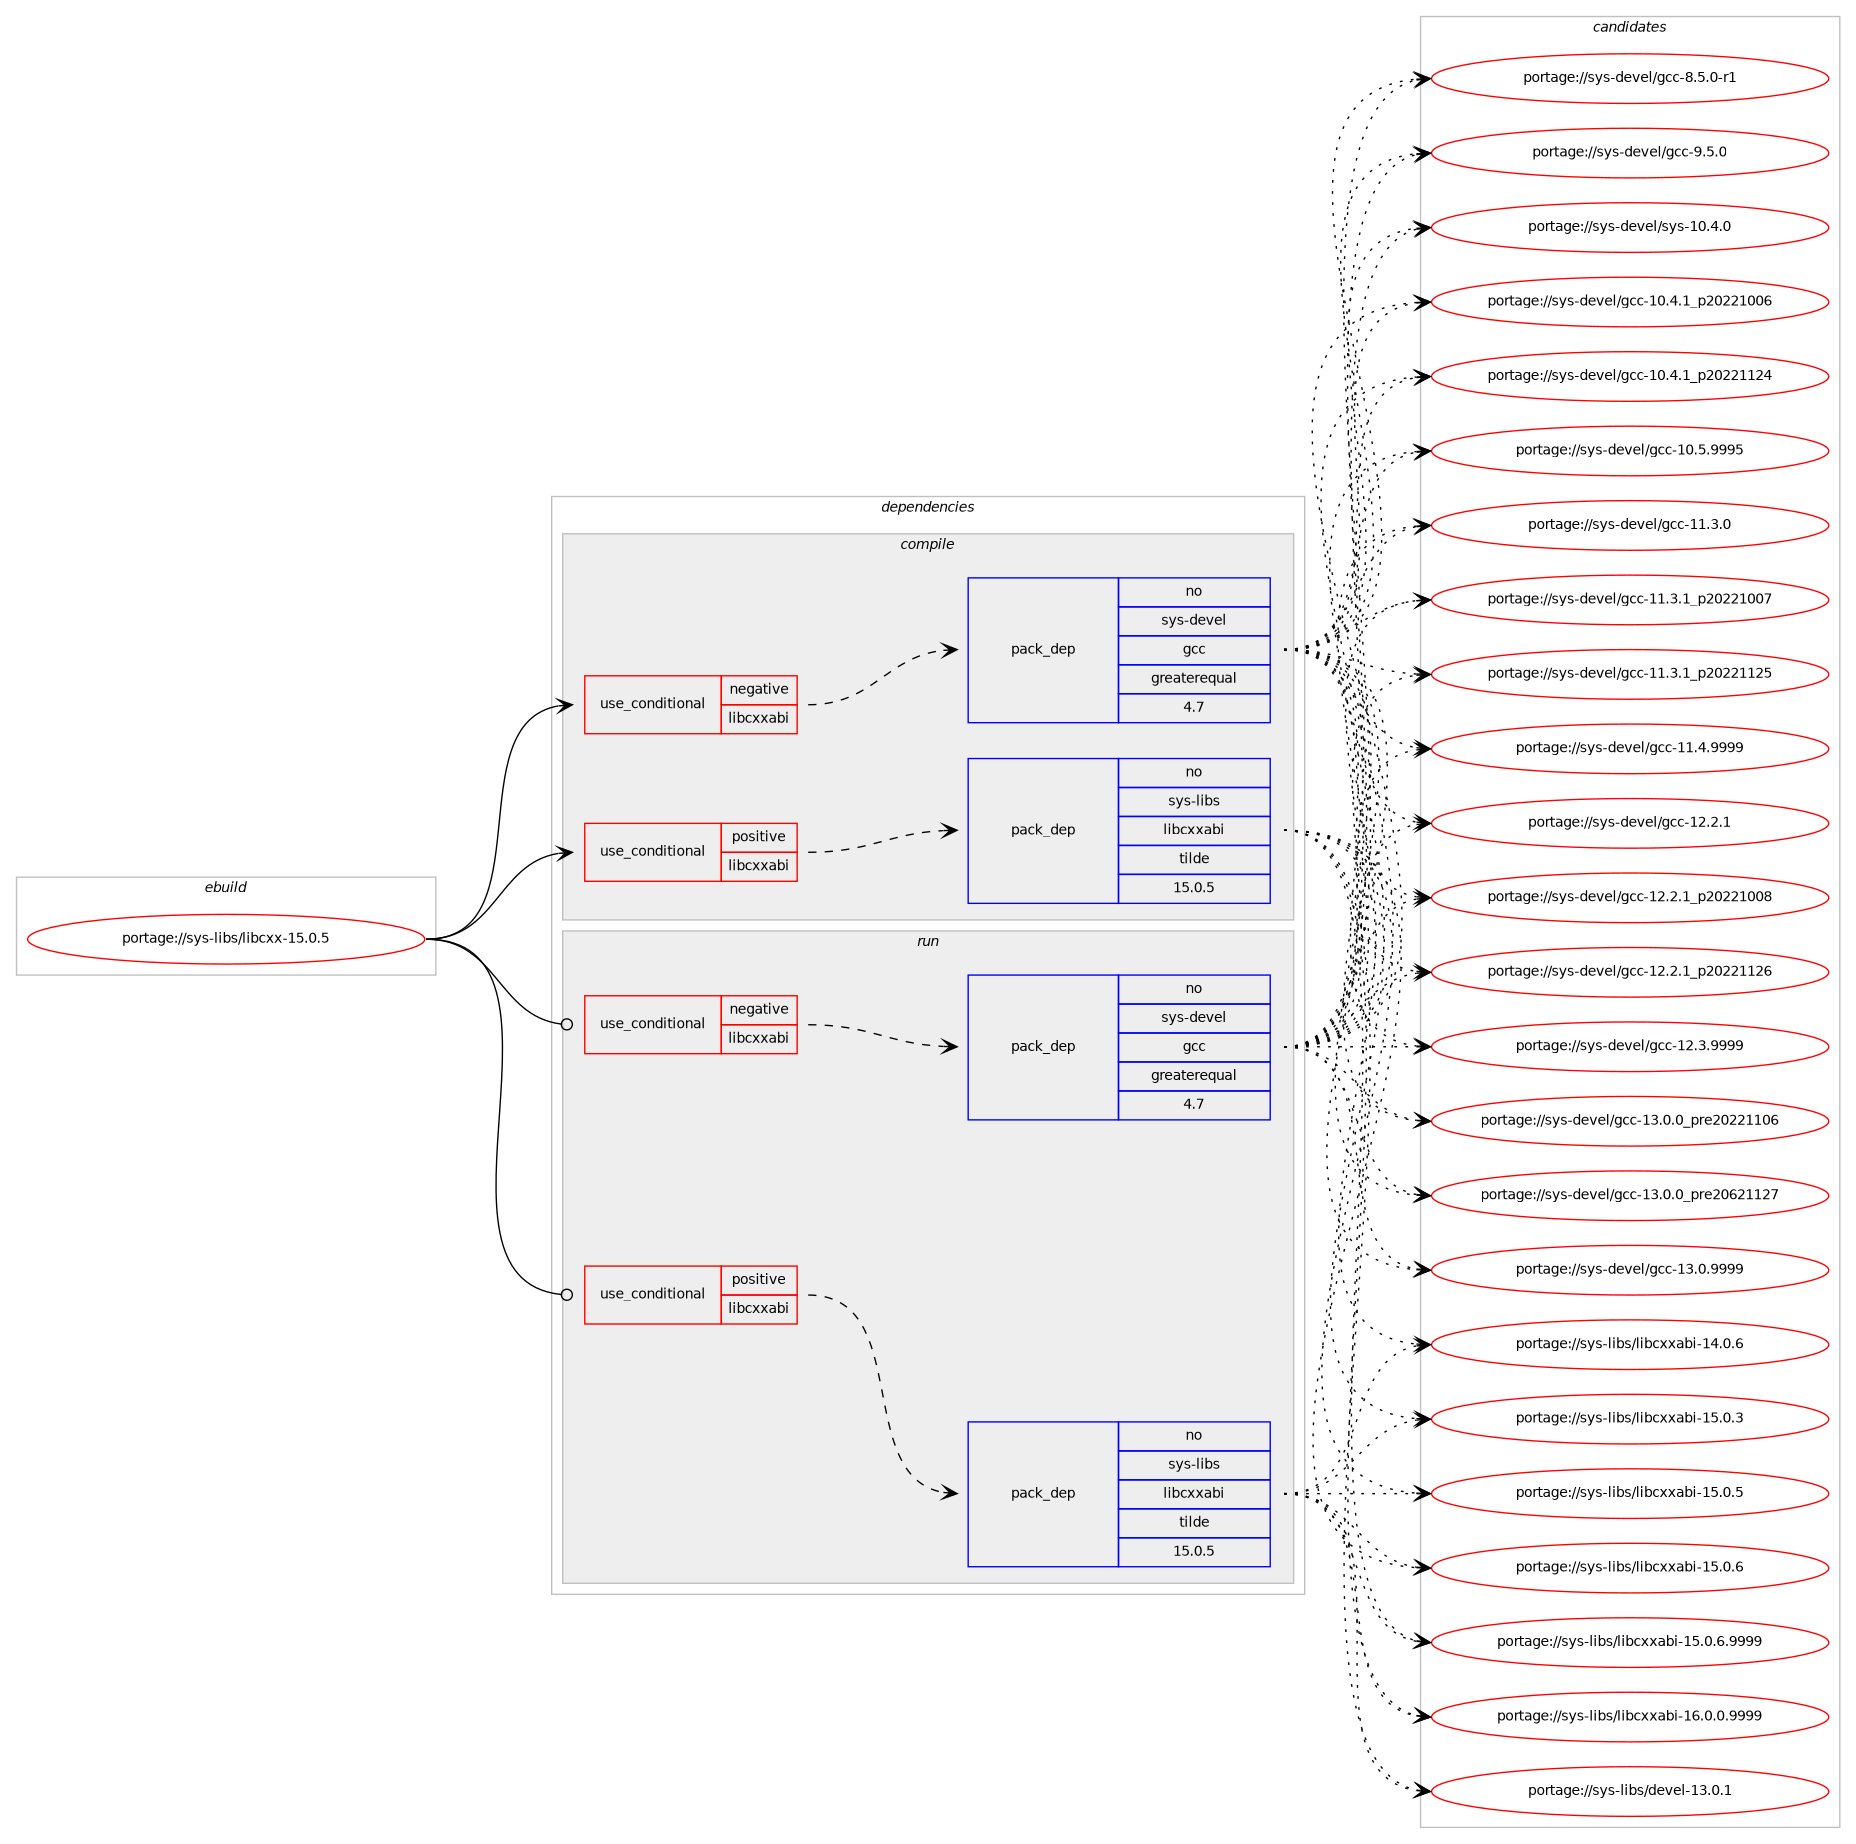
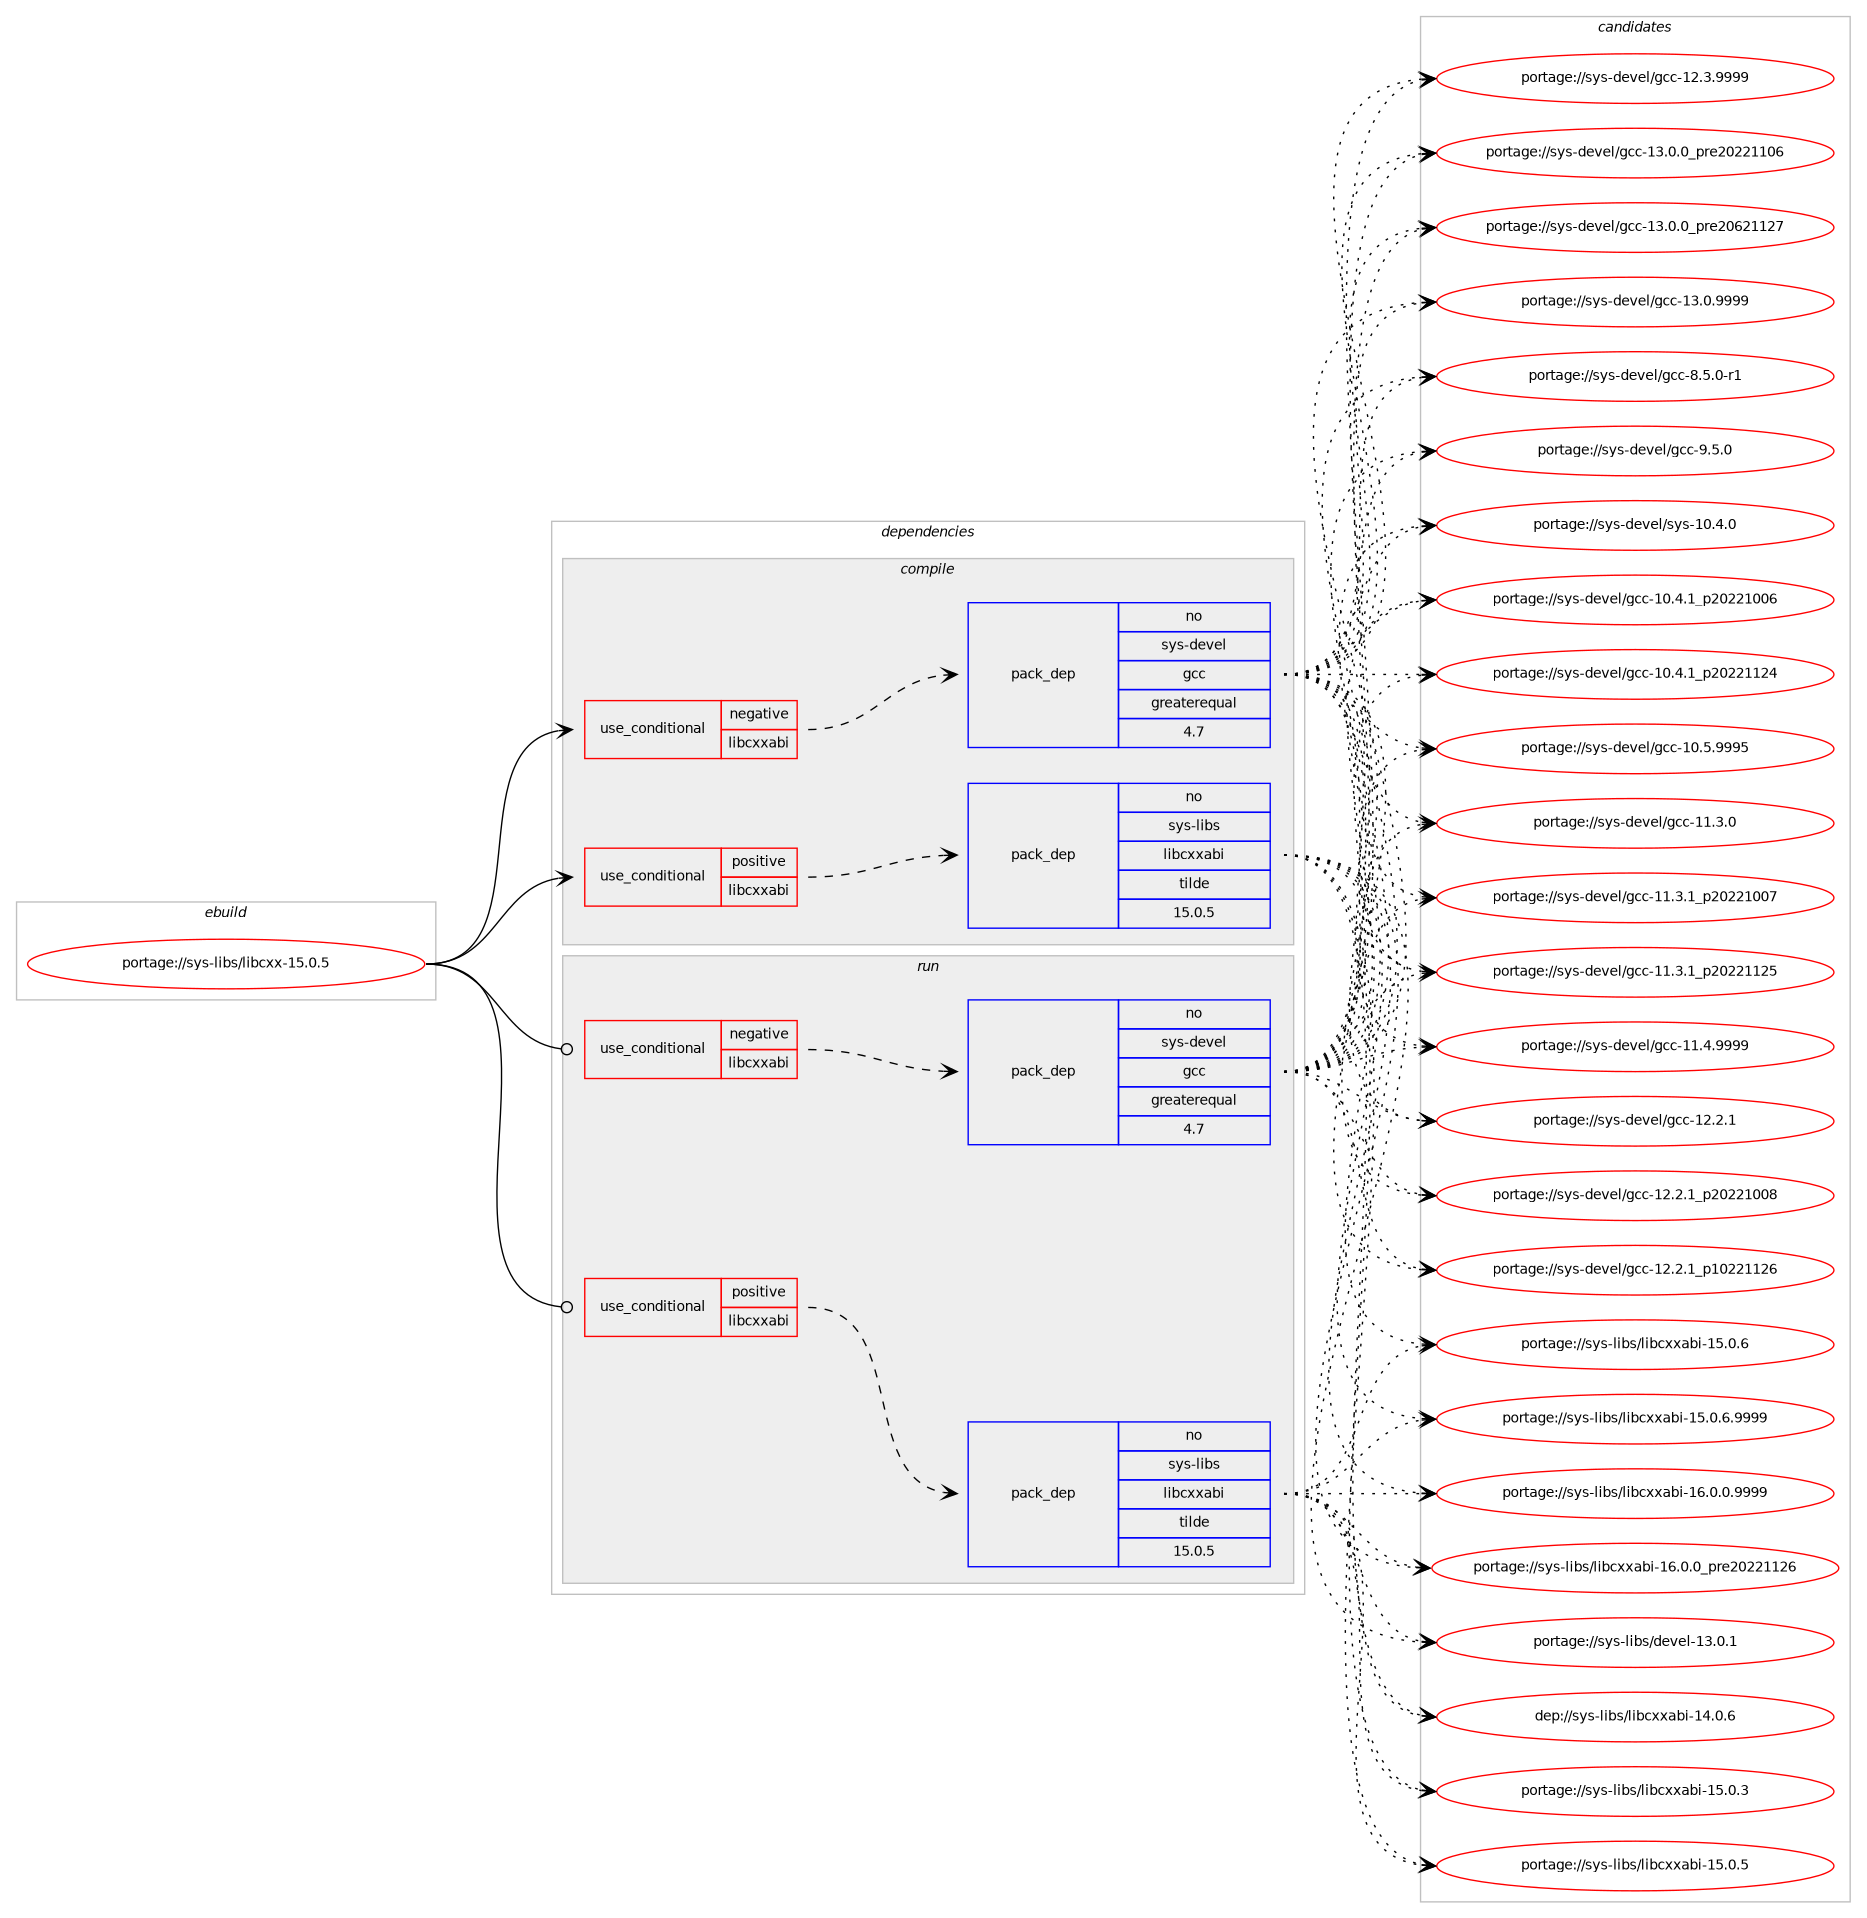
  digraph {
    compound=true
    concentrate=true
    fontname=Helvetica
    fontsize=10
    newrank=true
    rankdir=LR
    ranksep=1.5
    node [color=red fontname=Helvetica fontsize=10]
    edge [arrowhead=vee headport=w style=dotted tailport=e weight=100]
    n1 [label="portage://sys-libs/libcxx-15.0.5" width=4]
    n2 [color=blue label=<<TABLE BORDER="0" CELLBORDER="1" CELLSPACING="0" CELLPADDING="4" WIDTH="220"><TR><TD ROWSPAN="6" CELLPADDING="30">pack_dep</TD></TR><TR><TD WIDTH="110">no</TD></TR><TR><TD>sys-devel</TD></TR><TR><TD>gcc</TD></TR><TR><TD>greaterequal</TD></TR><TR><TD>4.7</TD></TR></TABLE>> shape=none]
    n3 [label=<<TABLE BORDER="0" CELLBORDER="1" CELLSPACING="0" CELLPADDING="4"><TR><TD ROWSPAN="3" CELLPADDING="10">use_conditional</TD></TR><TR><TD>negative</TD></TR><TR><TD>libcxxabi</TD></TR></TABLE>> shape=none]
    n4 [color=blue label=<<TABLE BORDER="0" CELLBORDER="1" CELLSPACING="0" CELLPADDING="4" WIDTH="220"><TR><TD ROWSPAN="6" CELLPADDING="30">pack_dep</TD></TR><TR><TD WIDTH="110">no</TD></TR><TR><TD>sys-libs</TD></TR><TR><TD>libcxxabi</TD></TR><TR><TD>tilde</TD></TR><TR><TD>15.0.5</TD></TR></TABLE>> shape=none]
    n5 [label=<<TABLE BORDER="0" CELLBORDER="1" CELLSPACING="0" CELLPADDING="4"><TR><TD ROWSPAN="3" CELLPADDING="10">use_conditional</TD></TR><TR><TD>positive</TD></TR><TR><TD>libcxxabi</TD></TR></TABLE>> shape=none]
    n6 [color=blue label=<<TABLE BORDER="0" CELLBORDER="1" CELLSPACING="0" CELLPADDING="4" WIDTH="220"><TR><TD ROWSPAN="6" CELLPADDING="30">pack_dep</TD></TR><TR><TD WIDTH="110">no</TD></TR><TR><TD>sys-devel</TD></TR><TR><TD>gcc</TD></TR><TR><TD>greaterequal</TD></TR><TR><TD>4.7</TD></TR></TABLE>> shape=none]
    n7 [label=<<TABLE BORDER="0" CELLBORDER="1" CELLSPACING="0" CELLPADDING="4"><TR><TD ROWSPAN="3" CELLPADDING="10">use_conditional</TD></TR><TR><TD>negative</TD></TR><TR><TD>libcxxabi</TD></TR></TABLE>> shape=none]
    n8 [color=blue label=<<TABLE BORDER="0" CELLBORDER="1" CELLSPACING="0" CELLPADDING="4" WIDTH="220"><TR><TD ROWSPAN="6" CELLPADDING="30">pack_dep</TD></TR><TR><TD WIDTH="110">no</TD></TR><TR><TD>sys-libs</TD></TR><TR><TD>libcxxabi</TD></TR><TR><TD>tilde</TD></TR><TR><TD>15.0.5</TD></TR></TABLE>> shape=none]
    n9 [label=<<TABLE BORDER="0" CELLBORDER="1" CELLSPACING="0" CELLPADDING="4"><TR><TD ROWSPAN="3" CELLPADDING="10">use_conditional</TD></TR><TR><TD>positive</TD></TR><TR><TD>libcxxabi</TD></TR></TABLE>> shape=none]
    n10 [label="portage://sys-devel/sys-10.4.0" width=4]
    n11 [label="portage://sys-devel/gcc-10.4.1_p20221006" width=4]
    n12 [label="portage://sys-devel/gcc-10.4.1_p20221124" width=4]
    n13 [label="portage://sys-devel/gcc-10.5.9995" width=4]
    n14 [label="portage://sys-devel/gcc-11.3.0" width=4]
    n15 [label="portage://sys-devel/gcc-11.3.1_p20221007" width=4]
    n16 [label="portage://sys-devel/gcc-11.3.1_p20221125" width=4]
    n17 [label="portage://sys-devel/gcc-11.4.9999" width=4]
    n18 [label="portage://sys-devel/gcc-12.2.1" width=4]
    n19 [label="portage://sys-devel/gcc-12.2.1_p20221008" width=4]
-   n20 [label="portage://sys-devel/gcc-12.2.1_p20221126" width=4]
+   n20 [label="portage://sys-devel/gcc-12.2.1_p10221126" width=4]
    n21 [label="portage://sys-devel/gcc-12.3.9999" width=4]
    n22 [label="portage://sys-devel/gcc-13.0.0_pre20221106" width=4]
    n23 [label="portage://sys-devel/gcc-13.0.0_pre20621127" width=4]
    n24 [label="portage://sys-devel/gcc-13.0.9999" width=4]
    n25 [label="portage://sys-devel/gcc-8.5.0-r1" width=4]
    n26 [label="portage://sys-devel/gcc-9.5.0" width=4]
    n27 [label="portage://sys-libs/devel-13.0.1" width=4]
-   n28 [label="portage://sys-libs/libcxxabi-14.0.6" width=4]
+   n28 [label="dep://sys-libs/libcxxabi-14.0.6" width=4]
    n29 [label="portage://sys-libs/libcxxabi-15.0.3" width=4]
    n30 [label="portage://sys-libs/libcxxabi-15.0.5" width=4]
    n31 [label="portage://sys-libs/libcxxabi-15.0.6" width=4]
    n32 [label="portage://sys-libs/libcxxabi-15.0.6.9999" width=4]
    n33 [label="portage://sys-libs/libcxxabi-16.0.0.9999" width=4]
+   n34 [label="portage://sys-libs/libcxxabi-16.0.0_pre20221126" width=4]
    subgraph cluster_1 {
      color=gray
      label=<<i>ebuild</i>>
      n1
    }
    subgraph cluster_2 {
      color=gray
      label=<<i>dependencies</i>>
      subgraph cluster_3 {
        color=gray
        fillcolor="#eeeeee"
        label=<<i>compile</i>>
        style=filled
        subgraph sub_4 {
          color=gray
          fillcolor="#eeeeee"
          label=<<i>compile</i>>
          style=filled
          n3
          subgraph sub_5 {
            color=gray
            fillcolor="#eeeeee"
            label=<<i>compile</i>>
            style=filled
            n2
          }
        }
        subgraph sub_6 {
          color=gray
          fillcolor="#eeeeee"
          label=<<i>compile</i>>
          style=filled
          n5
          subgraph sub_7 {
            color=gray
            fillcolor="#eeeeee"
            label=<<i>compile</i>>
            style=filled
            n4
          }
        }
      }
      subgraph cluster_8 {
        color=gray
        fillcolor="#eeeeee"
        label=<<i>compile and run</i>>
        style=filled
      }
      subgraph cluster_9 {
        color=gray
        fillcolor="#eeeeee"
        label=<<i>run</i>>
        style=filled
        subgraph sub_10 {
          color=gray
          fillcolor="#eeeeee"
          label=<<i>run</i>>
          style=filled
          n7
          subgraph sub_11 {
            color=gray
            fillcolor="#eeeeee"
            label=<<i>run</i>>
            style=filled
            n6
          }
        }
        subgraph sub_12 {
          color=gray
          fillcolor="#eeeeee"
          label=<<i>run</i>>
          style=filled
          n9
          subgraph sub_13 {
            color=gray
            fillcolor="#eeeeee"
            label=<<i>run</i>>
            style=filled
            n8
          }
        }
      }
    }
    subgraph cluster_14 {
      color=gray
      label=<<i>candidates</i>>
      rank=same
      subgraph sub_15 {
        color=black
        label=<<i>candidates</i>>
        nodesep=1
        rank=same
        n10
        n11
        n12
        n13
        n14
        n15
        n16
        n17
        n18
        n19
        n20
        n21
        n22
        n23
        n24
        n25
        n26
      }
      subgraph sub_16 {
        color=black
        label=<<i>candidates</i>>
        nodesep=1
        rank=same
        n27
        n28
        n29
        n30
        n31
        n32
        n33
+       n34
      }
      subgraph sub_17 {
        color=black
        label=<<i>candidates</i>>
        nodesep=1
        rank=same
        n10
        n11
        n12
        n13
        n14
        n15
        n16
        n17
        n18
        n19
        n20
        n21
        n22
        n23
        n24
        n25
        n26
      }
      subgraph sub_18 {
        color=black
        label=<<i>candidates</i>>
        nodesep=1
        rank=same
        n27
        n28
        n29
        n30
        n31
        n32
        n33
+       n34
      }
    }
    n1 -> n3 [style=solid weight=20]
    n1 -> n5 [style=solid weight=20]
    n1 -> n7 [arrowhead=odot style=solid weight=20]
    n1 -> n9 [arrowhead=odot style=solid weight=20]
    n2 -> n10
    n2 -> n11
    n2 -> n12
    n2 -> n13
    n2 -> n14
    n2 -> n15
    n2 -> n16
    n2 -> n17
    n2 -> n18
    n2 -> n19
    n2 -> n20
    n2 -> n21
    n2 -> n22
    n2 -> n23
    n2 -> n24
    n2 -> n25
    n2 -> n26
    n3 -> n2 [style=dashed weight=20]
    n4 -> n27
    n4 -> n28
    n4 -> n29
    n4 -> n30
    n4 -> n31
    n4 -> n32
    n4 -> n33
+   n4 -> n34
    n5 -> n4 [style=dashed weight=20]
    n6 -> n10
    n6 -> n11
    n6 -> n12
    n6 -> n13
    n6 -> n14
    n6 -> n15
    n6 -> n16
    n6 -> n17
    n6 -> n18
    n6 -> n19
    n6 -> n20
    n6 -> n21
    n6 -> n22
    n6 -> n23
    n6 -> n24
    n6 -> n25
    n6 -> n26
    n7 -> n6 [style=dashed weight=20]
    n8 -> n27
    n8 -> n28
    n8 -> n29
    n8 -> n30
    n8 -> n31
    n8 -> n32
    n8 -> n33
+   n8 -> n34
    n9 -> n8 [style=dashed weight=20]
  }
